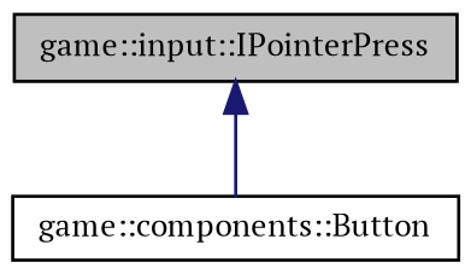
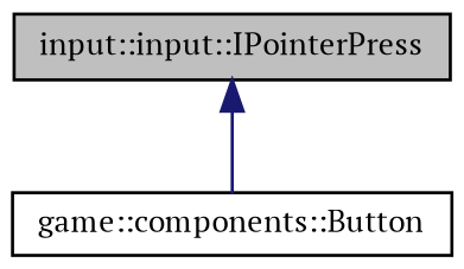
  digraph {
    fontname="PT Serif"
    node [color=black fontname="PT Serif" fontsize=10 shape=record style=filled]
-   n1 [fillcolor=grey75 fontcolor=black height=0.2 label="game::input::IPointerPress" width=0.4]
+   n1 [fillcolor=grey75 fontcolor=black height=0.2 label="input::input::IPointerPress" width=0.4]
    n2 [fillcolor=white height=0.2 label="game::components::Button" width=0.4]
    n1 -> n2 [color=midnightblue dir=back fontname="PT Serif" fontsize=10 labelfontname=Helvetica labelfontsize=10 style=solid]
  }
